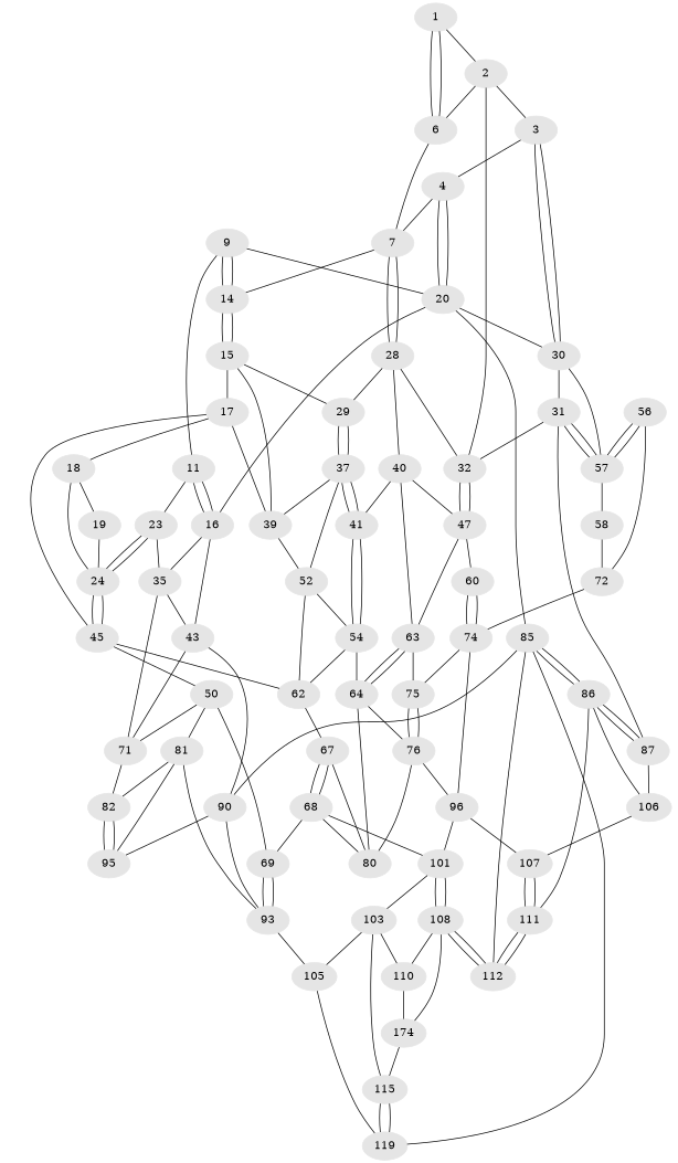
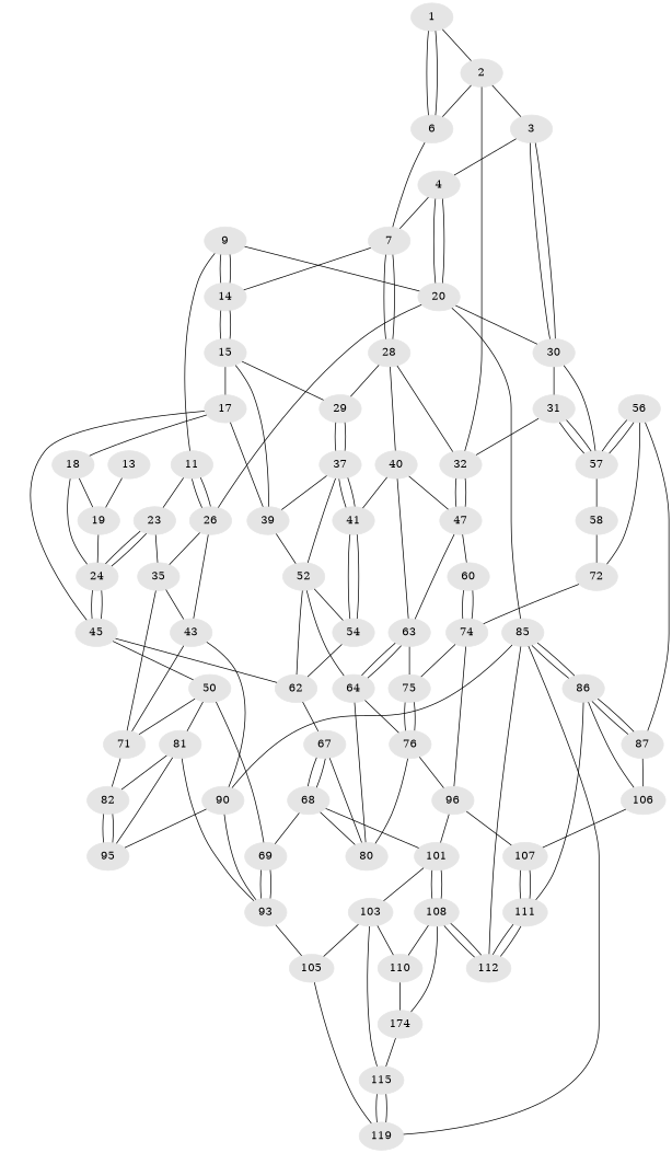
  graph {
    node [color=gray90 style=filled]
    2 [super="+22"]
    1
    6
    3
    32 [super="+33"]
    7 [super="+8"]
    4 [super="+5"]
    30 [super="+34"]
    47 [super="+61"]
    20 [super="+21"]
    31
    57
    14
    28 [super="+36"]
-   26 [super="+27" label=16]
+   26 [super="+27"]
    85 [super="+91"]
    15 [super="+16"]
    29
    40 [super="+48"]
    9 [super="+10"]
    11 [super="+12"]
    23
+   13
    19
    24 [super="+25"]
    35 [super="+42"]
    43 [super="+79"]
    17 [super="+44"]
    39 [super="+46"]
    18
    45 [super="+49"]
    37 [super="+38"]
    52 [super="+53"]
    50 [super="+70"]
    62 [super="+66"]
    90 [super="+98"]
    86 [super="+113"]
    112 [super="+117"]
    119 [super="+120"]
    n40 [label=71 super="+78"]
    41
    63 [super="+65"]
    56 [super="+71"]
    72 [super="+73"]
    87
    58
    60
    82 [super="+83"]
    54 [super="+55"]
    64 [super="+77"]
    75
    93 [super="+99"]
    95 [super="+97"]
    69
    81 [super="+94"]
    67
    74 [super="+84"]
    76 [super="+88"]
    80 [super="+89"]
    106
    n61 [label=96 super="+100"]
    68 [super="+96"]
    101 [super="+102"]
    103 [super="+104"]
    108 [super="+109"]
    105
    107
    111
    110
    115
    n71 [label=174 super="+116"]
    2 -- 6
    2 -- 3
    2 -- 32
    1 -- 2
    1 -- 6
    1 -- 6
    6 -- 7
    3 -- 4
    3 -- 30
    3 -- 30
    32 -- 47
    32 -- 47
    7 -- 14
    7 -- 28
    7 -- 28
    4 -- 7
    4 -- 20
    4 -- 20
    30 -- 31
    30 -- 57
    47 -- 63
    47 -- 60
    20 -- 30
    20 -- 26
    20 -- 85 [weight=2]
    31 -- 32
    31 -- 57
    31 -- 57
    57 -- 58
    14 -- 15
    14 -- 15
    28 -- 32
    28 -- 29
    28 -- 40
    26 -- 35
    26 -- 43
    85 -- 90
    85 -- 86
    85 -- 86
    85 -- 112
    85 -- 119
    15 -- 29
    15 -- 17
    15 -- 39
    29 -- 37
    29 -- 37
    40 -- 47
    40 -- 41
    40 -- 63
    9 -- 20
    9 -- 14
    9 -- 14
    9 -- 11
    11 -- 26
    11 -- 26
    11 -- 23
    23 -- 24
    23 -- 24
    23 -- 35
+   13 -- 19
    19 -- 24
    24 -- 45
    24 -- 45
    35 -- 43
    35 -- n40
    43 -- 90
    43 -- n40
    17 -- 39
    17 -- 18
    17 -- 45
    39 -- 52
    18 -- 19
    18 -- 24
    45 -- 50
    45 -- 62
    37 -- 39
    37 -- 52
    37 -- 41
    37 -- 41
    52 -- 62
    52 -- 54
    50 -- n40
    50 -- 69
    50 -- 81
    62 -- 67
    90 -- 93
    90 -- 95
    86 -- 87
    86 -- 87
    86 -- 106
    86 -- 111
    n40 -- 82
    41 -- 54
    41 -- 54
    63 -- 64
    63 -- 64
    63 -- 75
    56 -- 57
    56 -- 57
    56 -- 72
-   31 -- 87
+   56 -- 87
    72 -- 74
    87 -- 106
    58 -- 72
    60 -- 74
    60 -- 74
    82 -- 95 [weight=2]
    82 -- 95
    54 -- 62
-   54 -- 64
+   52 -- 64
    64 -- 76
    64 -- 80
    75 -- 76
    75 -- 76
    93 -- 105
    69 -- 93
    69 -- 93
    81 -- 82
    81 -- 93
    81 -- 95
    67 -- 80
    67 -- 68
    67 -- 68
    74 -- 75
    74 -- n61
    76 -- 80
    76 -- n61
    106 -- 107
    n61 -- 101
    n61 -- 107
    68 -- 69
    68 -- 80
    68 -- 101
    101 -- 103
    101 -- 108
    101 -- 108
    103 -- 105
    103 -- 110
    103 -- 115
    108 -- 112
    108 -- 112
    108 -- 110
    108 -- n71
    105 -- 119
    107 -- 111
    107 -- 111
    111 -- 112
    111 -- 112
    110 -- n71
    115 -- 119
    115 -- 119
    n71 -- 115
  }
